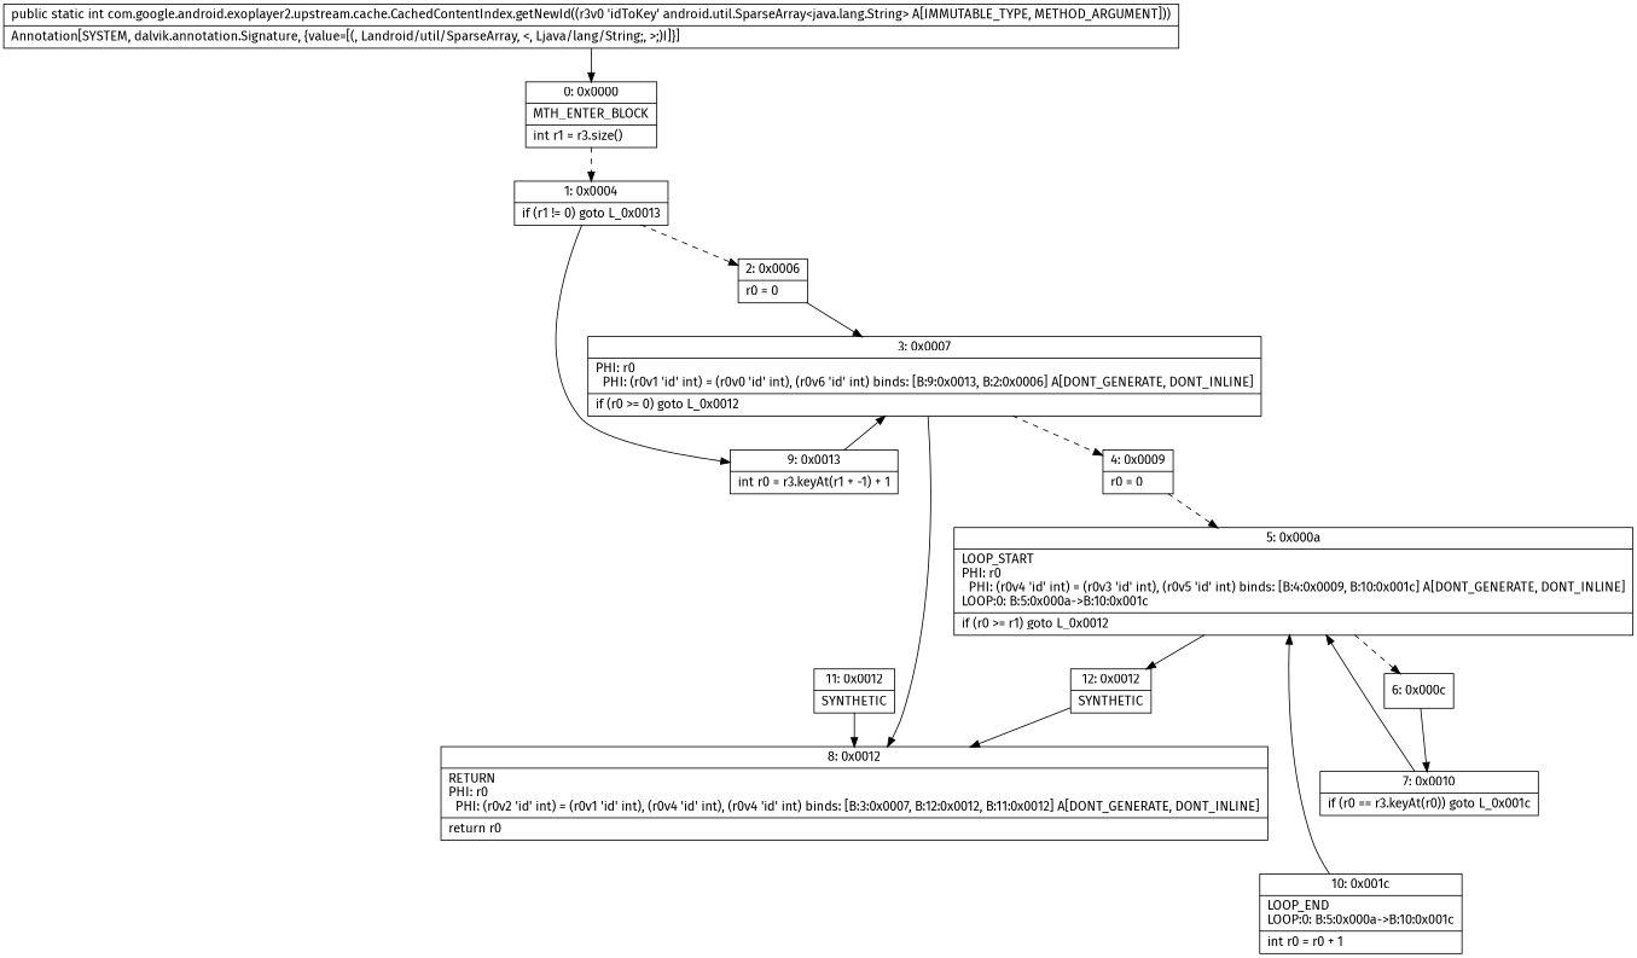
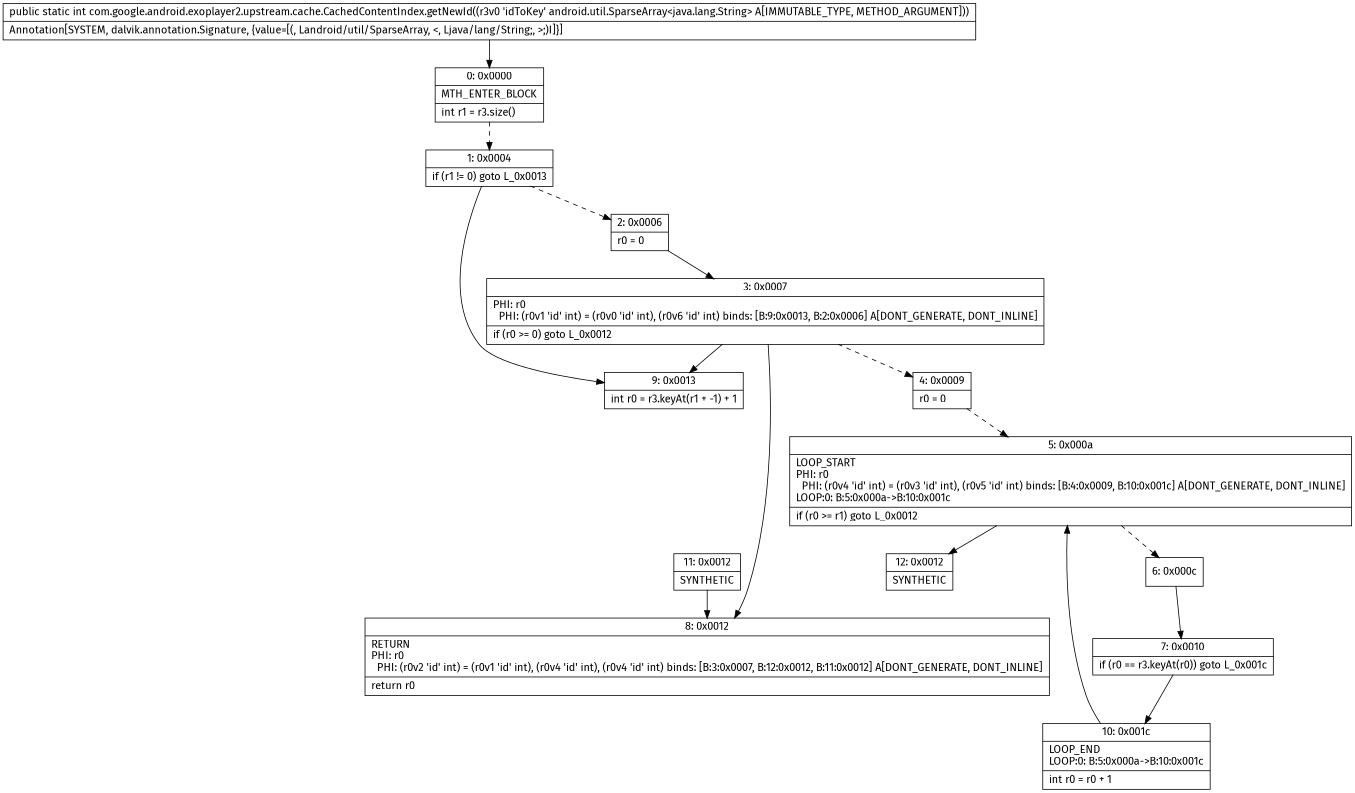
  digraph {
    fontname="Fira Sans"
    node [fontname="Fira Sans" shape=record]
    edge [fontname="Fira Sans"]
    n1 [label="{0\:\ 0x0000|MTH_ENTER_BLOCK\l|int r1 = r3.size()\l}"]
    n2 [label="{1\:\ 0x0004|if (r1 != 0) goto L_0x0013\l}"]
    n3 [label="{2\:\ 0x0006|r0 = 0\l}"]
    n4 [label="{9\:\ 0x0013|int r0 = r3.keyAt(r1 + \-1) + 1\l}"]
    n5 [label="{3\:\ 0x0007|PHI: r0 \l  PHI: (r0v1 'id' int) = (r0v0 'id' int), (r0v6 'id' int) binds: [B:9:0x0013, B:2:0x0006] A[DONT_GENERATE, DONT_INLINE]\l|if (r0 \>= 0) goto L_0x0012\l}"]
    n6 [label="{4\:\ 0x0009|r0 = 0\l}"]
    n7 [label="{8\:\ 0x0012|RETURN\lPHI: r0 \l  PHI: (r0v2 'id' int) = (r0v1 'id' int), (r0v4 'id' int), (r0v4 'id' int) binds: [B:3:0x0007, B:12:0x0012, B:11:0x0012] A[DONT_GENERATE, DONT_INLINE]\l|return r0\l}"]
    n8 [label="{5\:\ 0x000a|LOOP_START\lPHI: r0 \l  PHI: (r0v4 'id' int) = (r0v3 'id' int), (r0v5 'id' int) binds: [B:4:0x0009, B:10:0x001c] A[DONT_GENERATE, DONT_INLINE]\lLOOP:0: B:5:0x000a\-\>B:10:0x001c\l|if (r0 \>= r1) goto L_0x0012\l}"]
    n9 [label="{6\:\ 0x000c}"]
    n10 [label="{12\:\ 0x0012|SYNTHETIC\l}"]
    n11 [label="{7\:\ 0x0010|if (r0 == r3.keyAt(r0)) goto L_0x001c\l}"]
    n12 [label="{10\:\ 0x001c|LOOP_END\lLOOP:0: B:5:0x000a\-\>B:10:0x001c\l|int r0 = r0 + 1\l}"]
    n13 [label="{11\:\ 0x0012|SYNTHETIC\l}"]
    n14 [label="{public static int com.google.android.exoplayer2.upstream.cache.CachedContentIndex.getNewId((r3v0 'idToKey' android.util.SparseArray\<java.lang.String\> A[IMMUTABLE_TYPE, METHOD_ARGUMENT]))  | Annotation[SYSTEM, dalvik.annotation.Signature, \{value=[(, Landroid\/util\/SparseArray, \<, Ljava\/lang\/String;, \>;)I]\}]\l}"]
    n1 -> n2 [style=dashed]
    n2 -> n3 [style=dashed]
    n2 -> n4
    n3 -> n5
-   n4 -> n5
+   n5 -> n4
    n5 -> n6 [style=dashed]
    n5 -> n7
    n6 -> n8 [style=dashed]
    n8 -> n9 [style=dashed]
    n8 -> n10
    n9 -> n11
-   n10 -> n7
-   n11 -> n8
+   n11 -> n12
    n12 -> n8
    n13 -> n7
    n14 -> n1
  }
